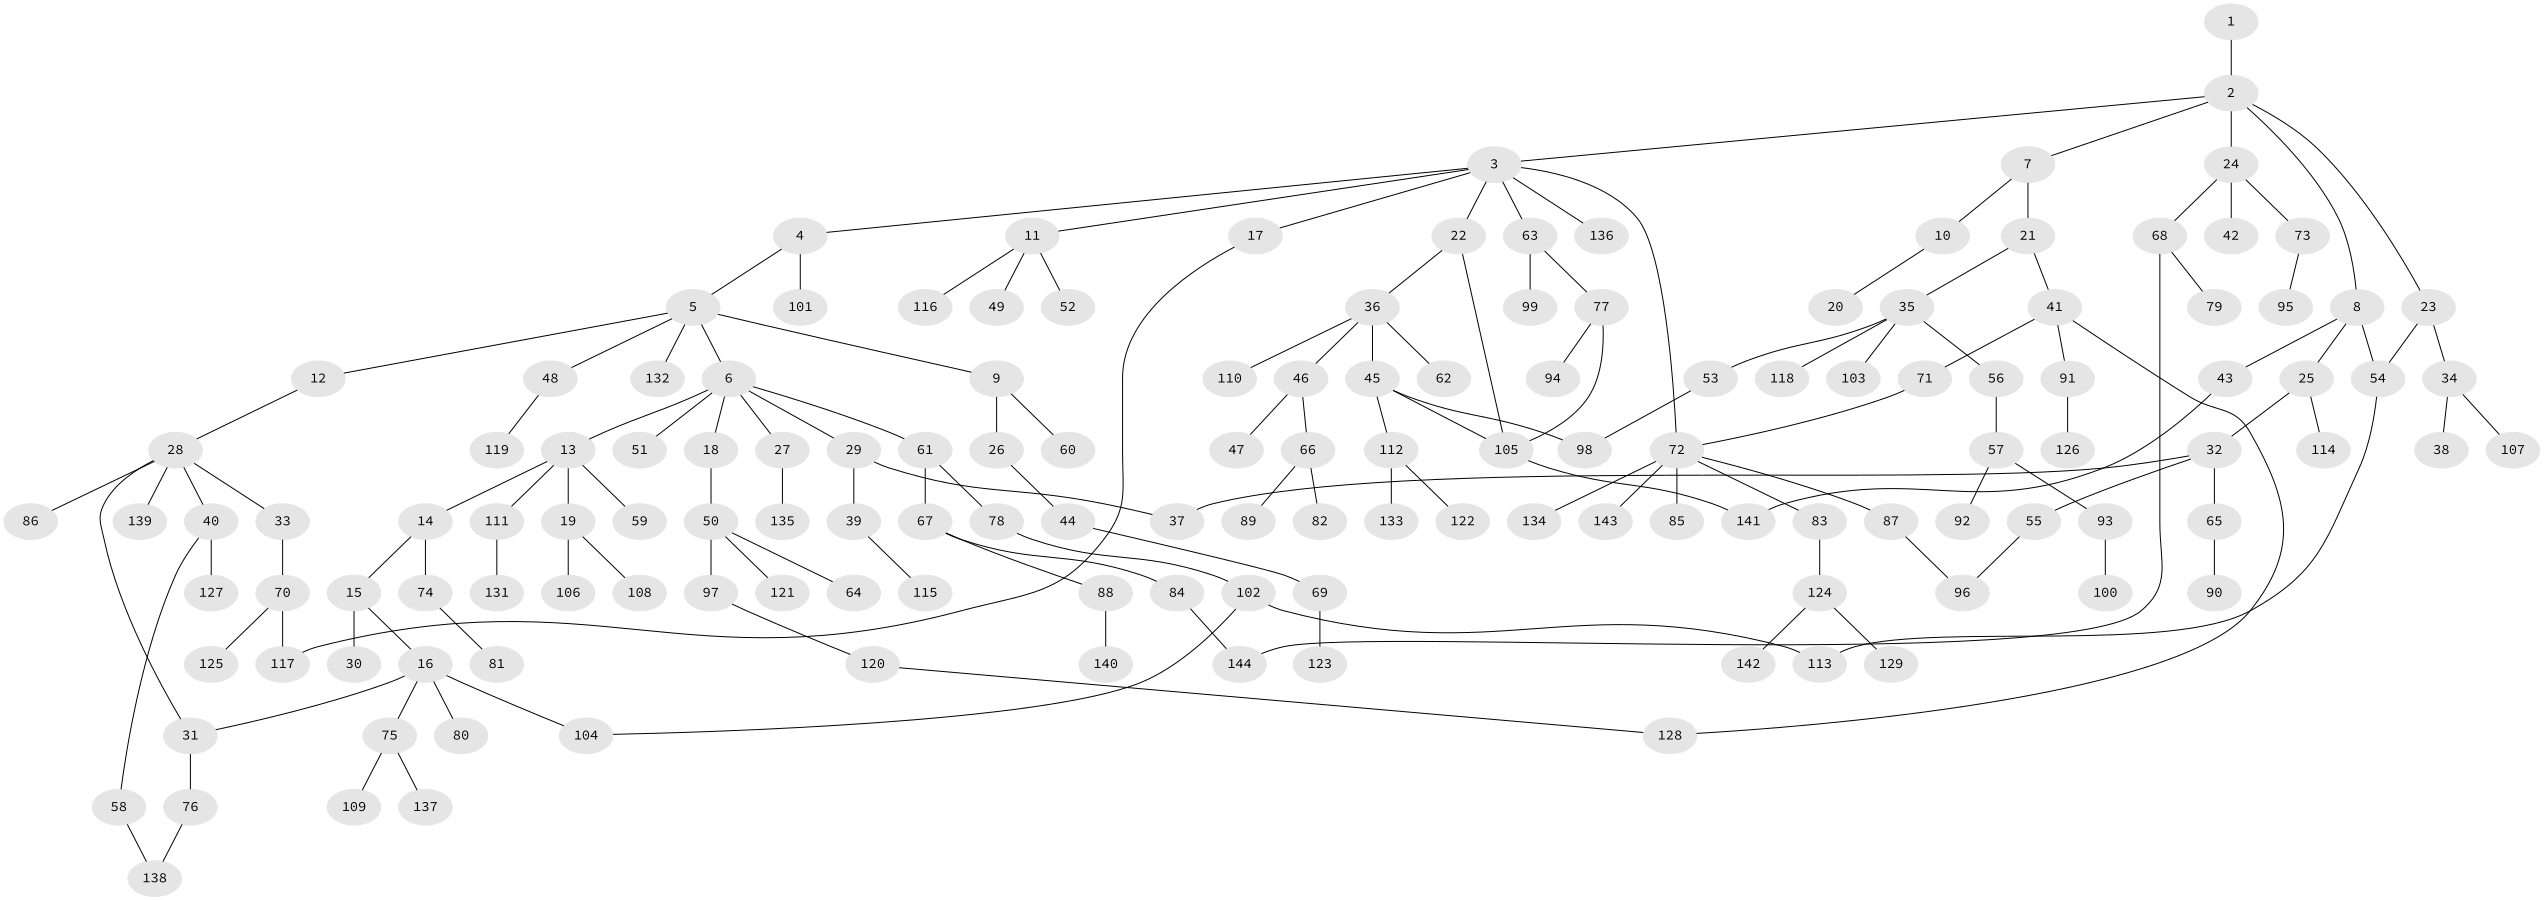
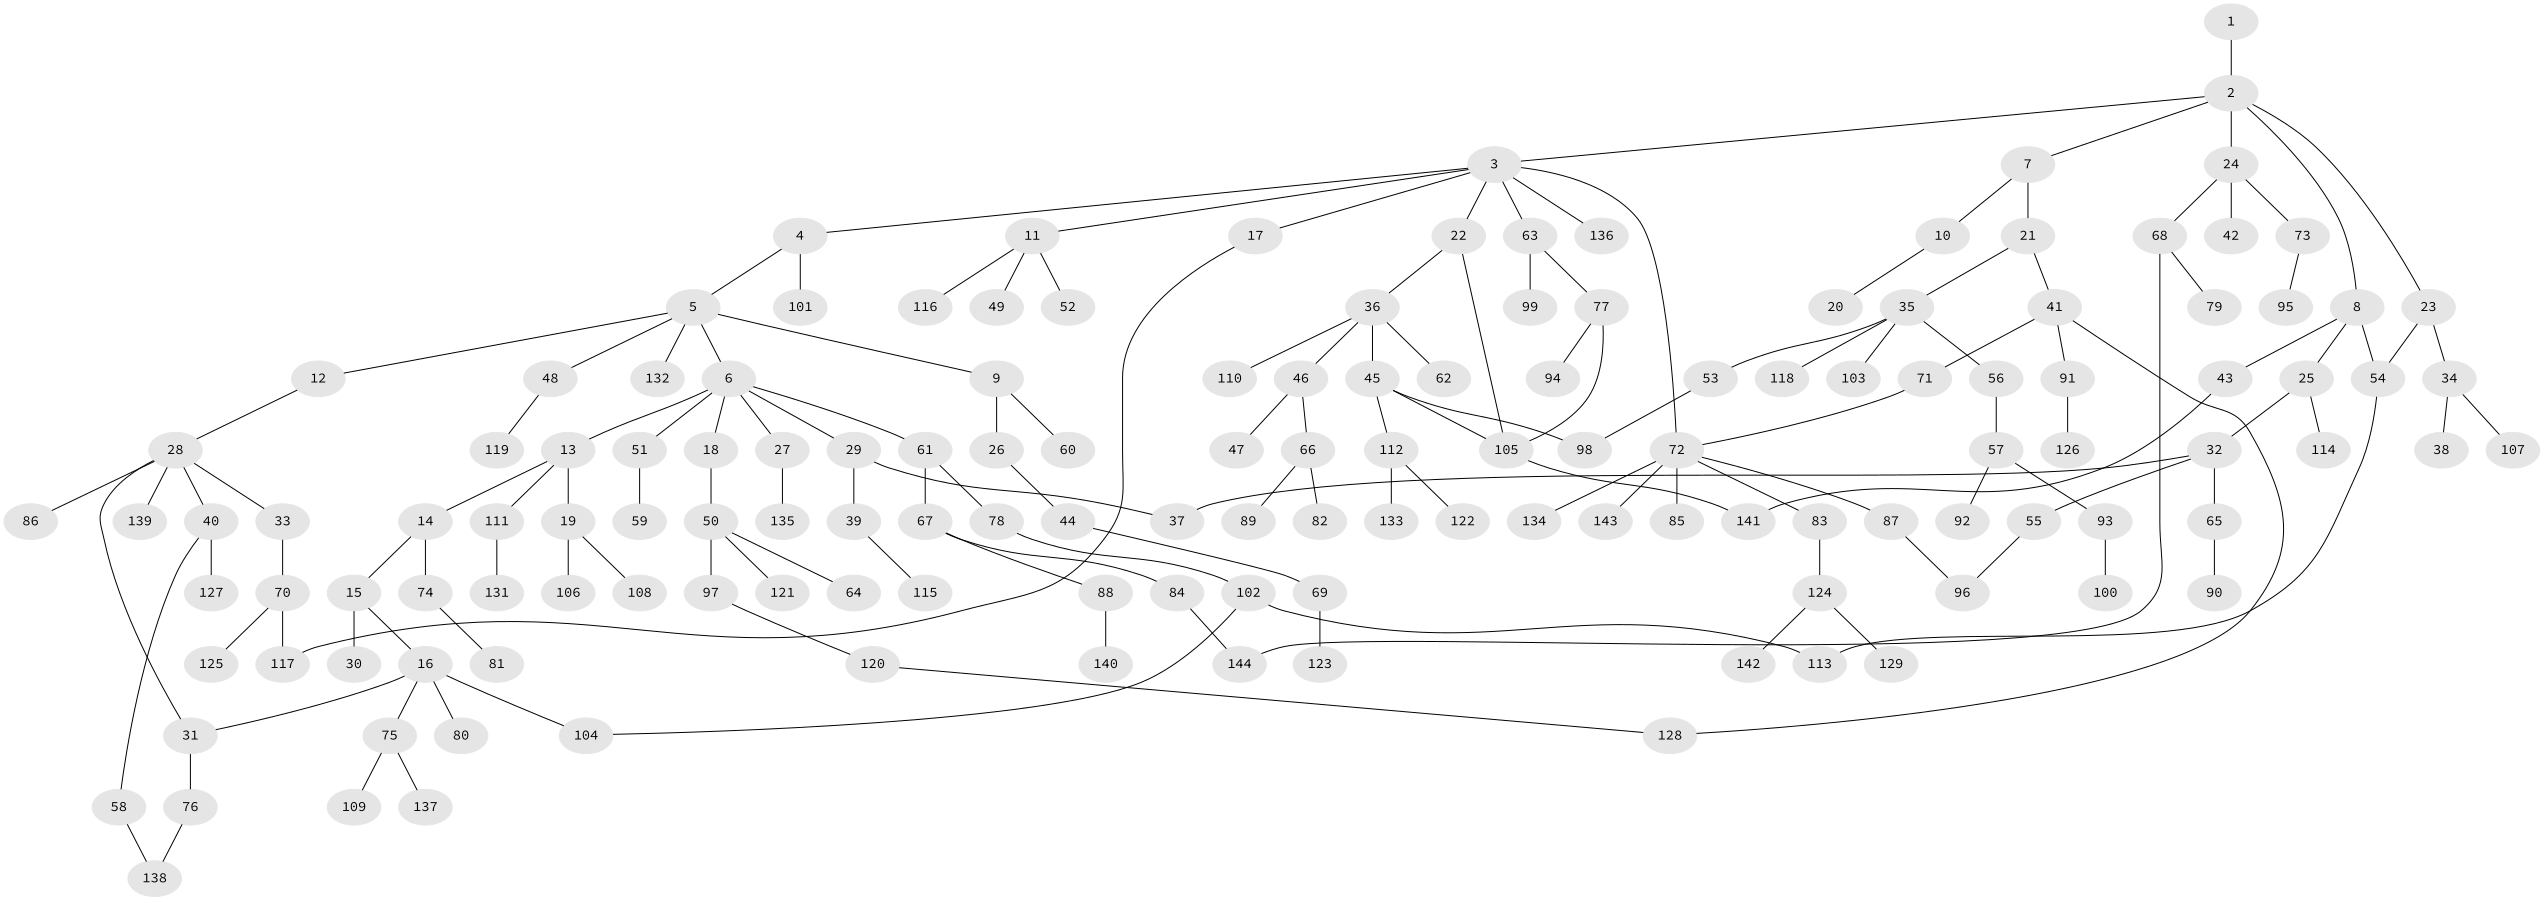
  graph {
    fontname="Source Code Pro"
    node [color=gray90 fontname="Source Code Pro" style=filled]
    edge [fontname="Source Code Pro"]
    1
    2
    3
    7
    8
    23
    24
    4
    11
    17
    22
    63
    72
    136
    10
    21
    25
    43
    54
    34
    42
    68
    73
    5
    101
    49
    52
    116
    117
    36
    105
    77
    99
    83
    85
    87
    134
    143
    6
    9
    12
    48
    132
    13
    18
    27
    29
    51
    61
    26
    60
    28
    119
    14
    19
    59
    111
    50
    135
    37
    39
    67
    78
    20
    35
    41
    32
    114
    141
    113
    44
    31
    33
    40
    86
    139
    15
    74
    106
    108
    131
    16
    30
    81
    75
    80
    104
    76
    109
    137
    64
    97
    121
    53
    56
    103
    118
    71
    91
    128
    45
    46
    62
    110
    38
    107
    79
    144
    95
    55
    65
    69
    70
    58
    127
    115
    138
    96
    90
    125
    98
    57
    112
    47
    66
    126
    123
    122
    133
    82
    89
    120
    92
    93
    100
    84
    88
    102
    94
    140
    124
    129
    142
    1 -- 2
    2 -- 3
    2 -- 7
    2 -- 8
    2 -- 23
    2 -- 24
    3 -- 4
    3 -- 11
    3 -- 17
    3 -- 22
    3 -- 63
    3 -- 72
    3 -- 136
    7 -- 10
    7 -- 21
    8 -- 25
    8 -- 43
    8 -- 54
    23 -- 54
    23 -- 34
    24 -- 42
    24 -- 68
    24 -- 73
    4 -- 5
    4 -- 101
    11 -- 49
    11 -- 52
    11 -- 116
    17 -- 117
    22 -- 36
    22 -- 105
    63 -- 77
    63 -- 99
    72 -- 83
    72 -- 85
    72 -- 87
    72 -- 134
    72 -- 143
    10 -- 20
    21 -- 35
    21 -- 41
    25 -- 32
    25 -- 114
    43 -- 141
    54 -- 113
    34 -- 38
    34 -- 107
    68 -- 79
    68 -- 144
    73 -- 95
    5 -- 6
    5 -- 9
    5 -- 12
    5 -- 48
    5 -- 132
    36 -- 45
    36 -- 46
    36 -- 62
    36 -- 110
    105 -- 141
    77 -- 105
    77 -- 94
    83 -- 124
    87 -- 96
    6 -- 13
    6 -- 18
    6 -- 27
    6 -- 29
    6 -- 51
    6 -- 61
    9 -- 26
    9 -- 60
    12 -- 28
    48 -- 119
    13 -- 14
    13 -- 19
-   13 -- 59
+   51 -- 59
    13 -- 111
    18 -- 50
    27 -- 135
    29 -- 37
    29 -- 39
    61 -- 67
    61 -- 78
    26 -- 44
    28 -- 31
    28 -- 33
    28 -- 40
    28 -- 86
    28 -- 139
    14 -- 15
    14 -- 74
    19 -- 106
    19 -- 108
    111 -- 131
    50 -- 64
    50 -- 97
    50 -- 121
    39 -- 115
    67 -- 84
    67 -- 88
    78 -- 102
    35 -- 53
    35 -- 56
    35 -- 103
    35 -- 118
    41 -- 71
    41 -- 91
    41 -- 128
    32 -- 37
    32 -- 55
    32 -- 65
    44 -- 69
    31 -- 76
    33 -- 70
    40 -- 58
    40 -- 127
    15 -- 16
    15 -- 30
    74 -- 81
    16 -- 31
    16 -- 75
    16 -- 80
    16 -- 104
    75 -- 109
    75 -- 137
    76 -- 138
    97 -- 120
    53 -- 98
    56 -- 57
    71 -- 72
    91 -- 126
    45 -- 105
    45 -- 98
    45 -- 112
    46 -- 47
    46 -- 66
    55 -- 96
    65 -- 90
    69 -- 123
    70 -- 117
    70 -- 125
    58 -- 138
    57 -- 92
    57 -- 93
    112 -- 122
    112 -- 133
    66 -- 82
    66 -- 89
    120 -- 128
    93 -- 100
    84 -- 144
    88 -- 140
    102 -- 113
    102 -- 104
    124 -- 129
    124 -- 142
  }
